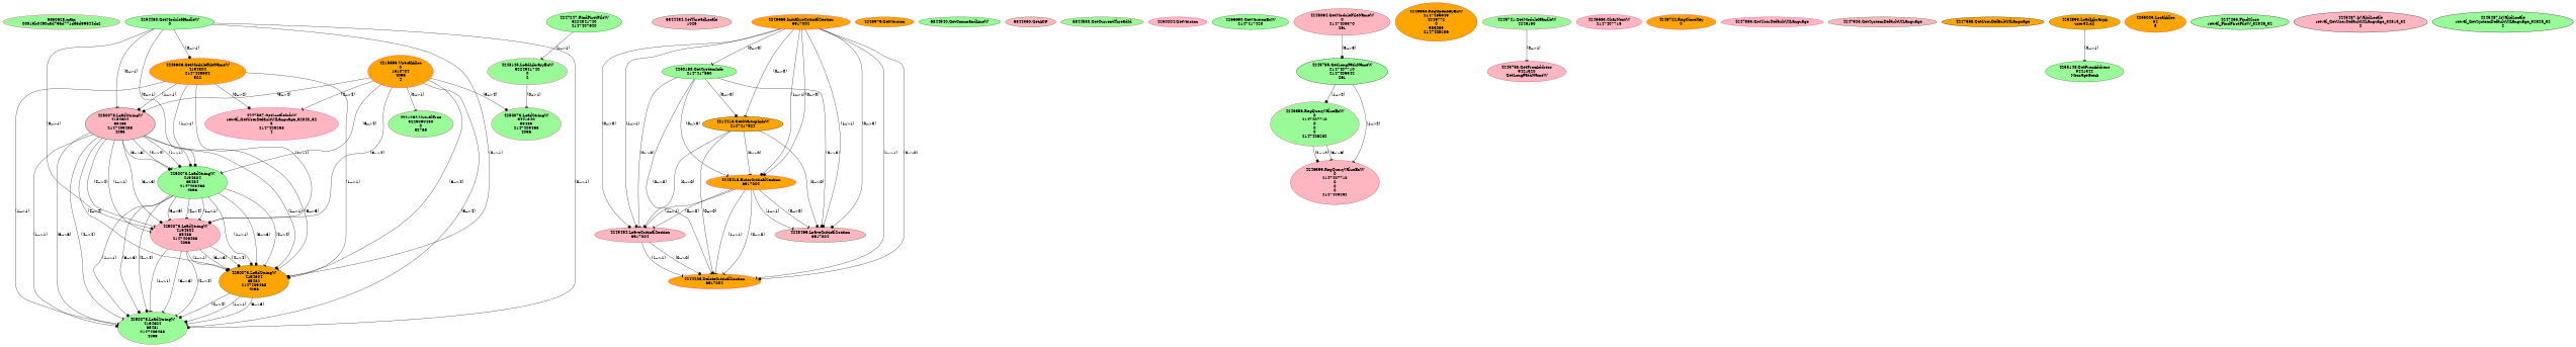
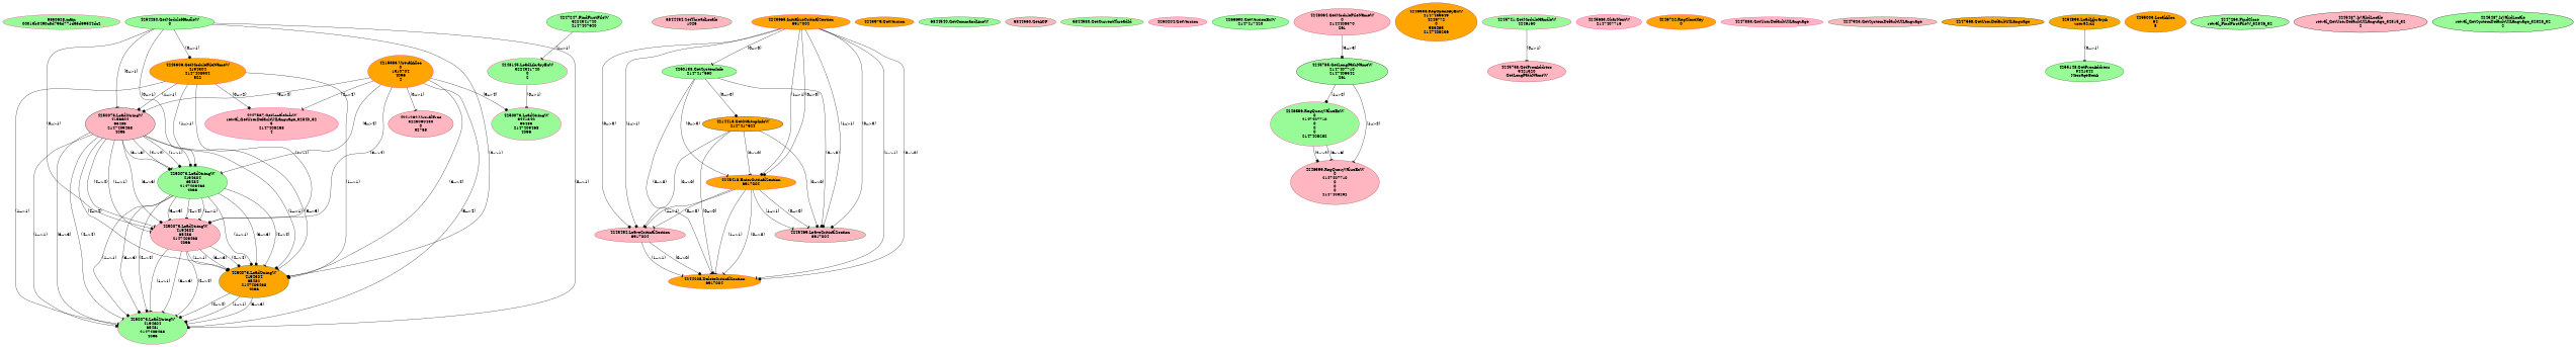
  digraph {
    node [color=deeppink fillcolor=palegreen style=filled]
    edge [arrowhead=box]
    n1 [label="6850628.main\n00013b0490c8d79ad771da5d99544dc2"]
    n2 [color=darkgreen label="4254480.GetModuleHandleW\n0"]
    n3 [fillcolor=orange label="4243306.GetModuleFileNameW\n4194304\n2147408904\n522"]
-   n4 [color=black fillcolor=lightpink label="4250073.LoadStringW\n4194304\n65485\n2147409468\n4096"]
+   n4 [color=black fillcolor=lightpink label="4250073.LoadStringW\n4196304\n65485\n2147409468\n4096"]
    n5 [color=darkgreen label="4250073.LoadStringW\n4194304\n65484\n2147409468\n4096"]
    n6 [color=brown fillcolor=lightpink label="4250073.LoadStringW\n4194304\n65483\n2147409468\n4096"]
    n7 [color=darkgreen fillcolor=orange label="4250073.LoadStringW\n4194304\n65482\n2147409468\n4096"]
    n8 [label="4250073.LoadStringW\n4194304\n65481\n2147409468\n4096"]
    n9 [fillcolor=lightpink label="4247567.GetLocaleInfoW\nretval_GetUserDefaultUILanguage_32840_32\n3\n2147408268\n4"]
    n10 [color=darkgreen fillcolor=lightpink label="6844434.SetThreadLocale\n1026"]
    n11 [fillcolor=orange label="4243965.InitializeCriticalSection\n6917004"]
    n12 [color=darkgreen label="4250188.GetSystemInfo\n2147417660"]
    n13 [color=black fillcolor=orange label="4214413.GetStartupInfoW\n2147417624"]
    n14 [fillcolor=orange label="4245418.EnterCriticalSection\n6917004"]
    n15 [color=brown fillcolor=lightpink label="4245454.LeaveCriticalSection\n6917004"]
    n16 [fillcolor=orange label="4244205.DeleteCriticalSection\n6917004"]
    n17 [color=darkgreen fillcolor=lightpink label="4245469.LeaveCriticalSection\n6917004"]
    n18 [color=brown fillcolor=orange label="4243979.GetVersion\n"]
    n19 [color=darkgreen label="6844540.GetCommandLineW\n"]
    n20 [color=darkgreen fillcolor=lightpink label="6844560.GetACP\n"]
    n21 [color=brown label="6844580.GetCurrentThreadId\n"]
    n22 [fillcolor=lightpink label="4250204.GetVersion\n"]
    n23 [color=darkgreen label="4266690.GetVersionExW\n2147417420"]
-   n24 [color=brown fillcolor=lightpink label="4248064.GetModuleFileNameW\n0\n2147408370\n261"]
+   n24 [color=brown fillcolor=lightpink label="4248064.GetModuleFileNameW\n0\n2144408370\n261"]
    n25 [color=black label="4245785.GetLongPathNameW\n2147407710\n2147406542\n261"]
    n26 [label="4246556.RegQueryValueExW\n0\n2147407710\n0\n0\n0\n2147408232"]
    n27 [color=brown fillcolor=lightpink label="4246599.RegQueryValueExW\n0\n2147407710\n0\n0\n0\n2147408232"]
    n28 [fillcolor=orange label="4215383.VirtualAlloc\n0\n1310704\n4096\n4"]
-   n29 [color=brown label="4221262.VirtualFree\n3223060480\n0\n32768"]
+   n29 [color=brown fillcolor=lightpink label="4221262.VirtualFree\n3223060480\n0\n32768"]
    n30 [label="4250073.LoadStringW\n9441340\n65485\n2147409468\n4096"]
    n31 [color=brown fillcolor=orange label="4246338.RegOpenKeyExW\n2147483649\n4246772\n0\n983065\n2147408236"]
    n32 [label="4245741.GetModuleHandleW\n4246160"]
    n33 [color=brown fillcolor=lightpink label="4245758.GetProcAddress\n9421320\nGetLongPathNameW"]
    n34 [fillcolor=lightpink label="4245683.CharNextW\n2147407716"]
    n35 [fillcolor=orange label="4246722.RegCloseKey\n0"]
    n36 [fillcolor=lightpink label="4247883.GetUserDefaultUILanguage\n"]
    n37 [color=darkgreen fillcolor=lightpink label="4247923.GetSystemDefaultUILanguage\n"]
    n38 [color=black fillcolor=orange label="4247558.GetUserDefaultUILanguage\n"]
    n39 [color=darkgreen label="4247247.FindFirstFileW\n3224341740\n2147407640"]
    n40 [label="4248145.LoadLibraryExW\n3224341740\n0\n2"]
    n41 [color=darkgreen fillcolor=orange label="4254893.LoadLibraryA\nuser32.dll"]
    n42 [color=darkgreen label="4255148.GetProcAddress\n9441344\nMessageBoxA"]
    n43 [color=brown fillcolor=orange label="4255003.LocalAlloc\n64\n8"]
    n44 [color=black label="4247263.FindClose\nretval_FindFirstFileW_32846_32"]
    n45 [color=black fillcolor=lightpink label="4245487.IsValidLocale\nretval_GetUserDefaultUILanguage_32815_32\n2"]
    n46 [color=black label="4245487.IsValidLocale\nretval_GetSystemDefaultUILanguage_32828_32\n2"]
    n2 -> n3 [label="(0-->1)"]
    n2 -> n4 [arrowhead=tee label="(0-->1)"]
    n2 -> n5 [label="(0-->1)"]
    n2 -> n6 [label="(0-->1)"]
    n2 -> n7 [label="(0-->1)"]
    n2 -> n8 [label="(0-->1)"]
    n3 -> n4 [label="(1-->1)"]
    n3 -> n5 [label="(1-->1)"]
    n3 -> n6 [label="(1-->1)"]
    n3 -> n7 [label="(1-->1)"]
    n3 -> n8 [arrowhead=tee label="(1-->1)"]
    n3 -> n9 [label="(0-->2)"]
    n4 -> n5 [label="(1-->1)"]
    n4 -> n5 [arrowhead=tee label="(3-->3)"]
    n4 -> n5 [label="(4-->4)"]
    n4 -> n6 [arrowhead=tee label="(1-->1)"]
    n4 -> n6 [label="(3-->3)"]
    n4 -> n6 [arrowhead=tee label="(4-->4)"]
    n4 -> n7 [label="(1-->1)"]
    n4 -> n7 [arrowhead=tee label="(3-->3)"]
    n4 -> n7 [label="(4-->4)"]
    n4 -> n8 [label="(1-->1)"]
    n4 -> n8 [arrowhead=tee label="(3-->3)"]
    n4 -> n8 [arrowhead=tee label="(4-->4)"]
    n5 -> n6 [arrowhead=tee label="(1-->1)"]
    n5 -> n6 [arrowhead=tee label="(3-->3)"]
    n5 -> n6 [arrowhead=tee label="(4-->4)"]
    n5 -> n7 [label="(1-->1)"]
    n5 -> n7 [label="(3-->3)"]
    n5 -> n7 [arrowhead=tee label="(4-->4)"]
    n5 -> n8 [label="(1-->1)"]
    n5 -> n8 [label="(3-->3)"]
    n5 -> n8 [label="(4-->4)"]
    n6 -> n7 [label="(1-->1)"]
    n6 -> n7 [label="(3-->3)"]
    n6 -> n7 [label="(4-->4)"]
    n6 -> n8 [arrowhead=tee label="(1-->1)"]
    n6 -> n8 [arrowhead=tee label="(3-->3)"]
    n6 -> n8 [arrowhead=tee label="(4-->4)"]
    n7 -> n8 [label="(1-->1)"]
    n7 -> n8 [arrowhead=tee label="(3-->3)"]
    n7 -> n8 [label="(4-->4)"]
    n11 -> n12 [arrowhead=tee label="(0-->0)"]
-   n11 -> n13 [arrowhead=tee label="(0-->0)"]
    n11 -> n14 [label="(1-->1)"]
    n11 -> n14 [label="(0-->0)"]
    n11 -> n15 [label="(1-->1)"]
    n11 -> n15 [label="(0-->0)"]
    n11 -> n16 [arrowhead=tee label="(1-->1)"]
    n11 -> n16 [label="(0-->0)"]
    n11 -> n17 [label="(1-->1)"]
    n11 -> n17 [label="(0-->0)"]
    n12 -> n13 [label="(0-->0)"]
    n12 -> n14 [arrowhead=tee label="(0-->0)"]
-   n12 -> n15 [arrowhead=tee label="(0-->0)"]
    n12 -> n16 [arrowhead=tee label="(0-->0)"]
    n12 -> n17 [label="(0-->0)"]
    n13 -> n14 [arrowhead=tee label="(0-->0)"]
    n13 -> n15 [label="(0-->0)"]
    n13 -> n16 [label="(0-->0)"]
    n13 -> n17 [label="(0-->0)"]
    n14 -> n15 [arrowhead=tee label="(1-->1)"]
    n14 -> n15 [arrowhead=tee label="(0-->0)"]
    n14 -> n16 [arrowhead=tee label="(1-->1)"]
    n14 -> n16 [arrowhead=tee label="(0-->0)"]
    n14 -> n17 [arrowhead=tee label="(1-->1)"]
    n14 -> n17 [arrowhead=tee label="(0-->0)"]
    n15 -> n16 [arrowhead=tee label="(1-->1)"]
    n15 -> n16 [label="(0-->0)"]
    n24 -> n25 [label="(3-->3)"]
    n25 -> n26 [label="(1-->2)"]
    n25 -> n27 [arrowhead=tee label="(1-->2)"]
    n26 -> n27 [label="(2-->2)"]
    n26 -> n27 [arrowhead=tee label="(6-->6)"]
    n28 -> n4 [label="(3-->4)"]
    n28 -> n5 [arrowhead=tee label="(3-->4)"]
    n28 -> n6 [arrowhead=tee label="(3-->4)"]
    n28 -> n7 [label="(3-->4)"]
    n28 -> n8 [arrowhead=tee label="(3-->4)"]
    n28 -> n9 [arrowhead=tee label="(4-->4)"]
    n28 -> n29 [arrowhead=tee label="(0-->1)"]
    n28 -> n30 [label="(3-->4)"]
    n32 -> n33 [arrowhead=tee label="(0-->1)"]
    n39 -> n40 [arrowhead=tee label="(1-->1)"]
    n40 -> n30 [arrowhead=tee label="(0-->1)"]
    n41 -> n42 [arrowhead=tee label="(0-->1)"]
  }
